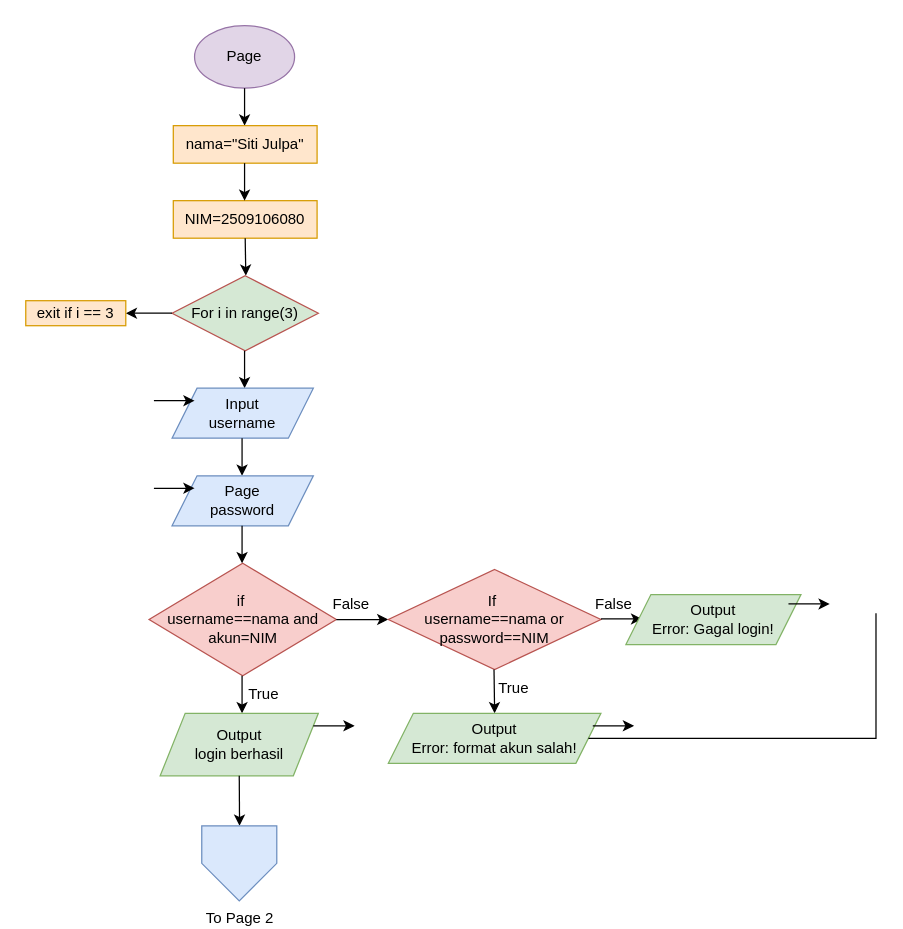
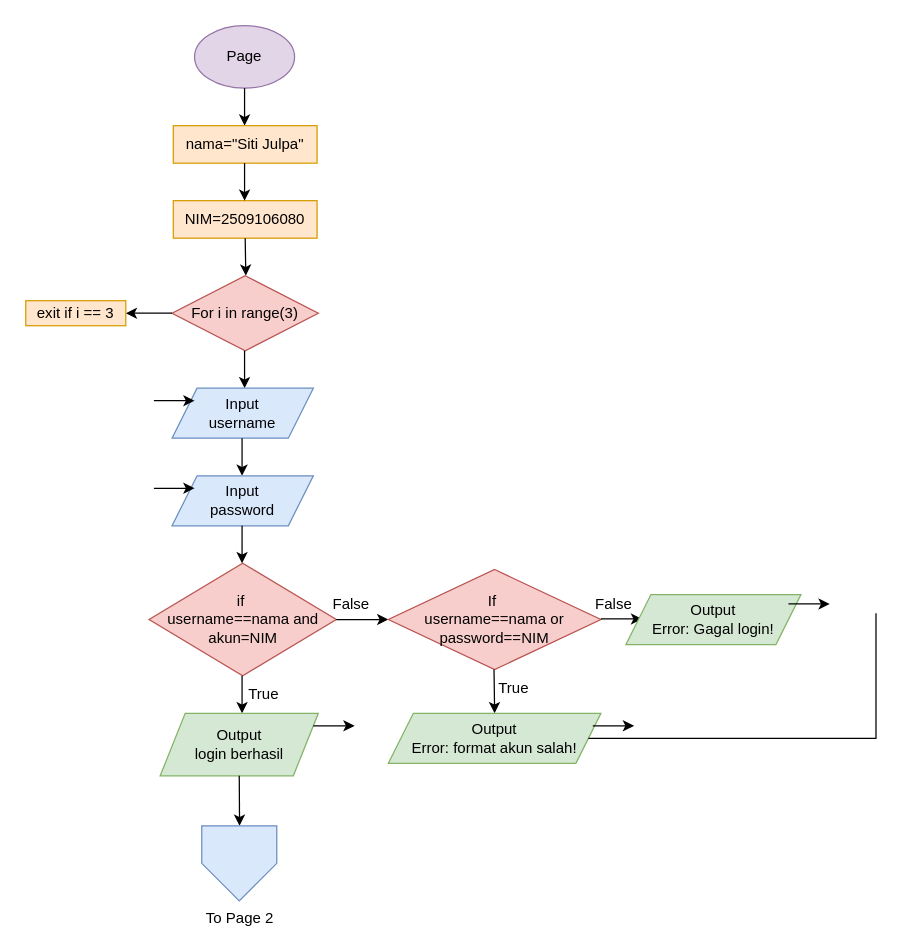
  <mxCell id="0" />
  <mxCell id="1" parent="0" />
  <mxCell id="2" value="Page" style="ellipse;whiteSpace=wrap;html=1;fillColor=#e1d5e7;strokeColor=#9673a6;" parent="1" vertex="1"><mxGeometry x="155" y="20" width="80" height="50" as="geometry" /></mxCell>
  <mxCell id="3" value="" style="endArrow=classic;html=1;rounded=0;exitX=0.5;exitY=1;exitDx=0;exitDy=0;" parent="1" source="2" edge="1"><mxGeometry width="50" height="50" relative="1" as="geometry"><mxPoint x="190" y="240" as="sourcePoint" /><mxPoint x="195" y="100" as="targetPoint" /></mxGeometry></mxCell>
  <mxCell id="4" value="nama=&quot;Siti Julpa&quot;" style="rounded=0;whiteSpace=wrap;html=1;fillColor=#ffe6cc;strokeColor=#d79b00;" parent="1" vertex="1"><mxGeometry x="138" y="100" width="115" height="30" as="geometry" /></mxCell>
  <mxCell id="5" value="NIM=2509106080" style="rounded=0;whiteSpace=wrap;html=1;fillColor=#ffe6cc;strokeColor=#d79b00;" parent="1" vertex="1"><mxGeometry x="138" y="160" width="115" height="30" as="geometry" /></mxCell>
  <mxCell id="6" value="" style="endArrow=classic;html=1;rounded=0;exitX=0.5;exitY=1;exitDx=0;exitDy=0;" parent="1" edge="1"><mxGeometry width="50" height="50" relative="1" as="geometry"><mxPoint x="195" y="130" as="sourcePoint" /><mxPoint x="195" y="160" as="targetPoint" /></mxGeometry></mxCell>
  <mxCell id="7" value="" style="endArrow=classic;html=1;rounded=0;exitX=0.5;exitY=1;exitDx=0;exitDy=0;" parent="1" source="5" edge="1"><mxGeometry width="50" height="50" relative="1" as="geometry"><mxPoint x="240" y="220" as="sourcePoint" /><mxPoint x="196" y="220" as="targetPoint" /></mxGeometry></mxCell>
- <mxCell id="8" value="For i in range(3)" style="rhombus;whiteSpace=wrap;html=1;fillColor=#d5e8d4;strokeColor=#b85450;" parent="1" vertex="1"><mxGeometry x="137" y="220" width="117" height="60" as="geometry" /></mxCell>
+ <mxCell id="8" value="For i in range(3)" style="rhombus;whiteSpace=wrap;html=1;fillColor=#f8cecc;strokeColor=#b85450;" parent="1" vertex="1"><mxGeometry x="137" y="220" width="117" height="60" as="geometry" /></mxCell>
  <mxCell id="9" value="" style="endArrow=classic;html=1;rounded=0;exitX=0.5;exitY=1;exitDx=0;exitDy=0;" parent="1" edge="1"><mxGeometry width="50" height="50" relative="1" as="geometry"><mxPoint x="195" y="280" as="sourcePoint" /><mxPoint x="195" y="310" as="targetPoint" /></mxGeometry></mxCell>
  <mxCell id="10" value="Input&lt;div&gt;username&lt;/div&gt;" style="shape=parallelogram;perimeter=parallelogramPerimeter;whiteSpace=wrap;html=1;fixedSize=1;fillColor=#dae8fc;strokeColor=#6c8ebf;" parent="1" vertex="1"><mxGeometry x="137" y="310" width="113" height="40" as="geometry" /></mxCell>
  <mxCell id="11" value="" style="endArrow=classic;html=1;rounded=0;exitX=0.5;exitY=1;exitDx=0;exitDy=0;" parent="1" edge="1"><mxGeometry width="50" height="50" relative="1" as="geometry"><mxPoint x="193" y="350" as="sourcePoint" /><mxPoint x="193" y="380" as="targetPoint" /></mxGeometry></mxCell>
- <mxCell id="12" value="Page&lt;div&gt;password&lt;/div&gt;" style="shape=parallelogram;perimeter=parallelogramPerimeter;whiteSpace=wrap;html=1;fixedSize=1;fillColor=#dae8fc;strokeColor=#6c8ebf;" parent="1" vertex="1"><mxGeometry x="137" y="380" width="113" height="40" as="geometry" /></mxCell>
+ <mxCell id="12" value="Input&lt;div&gt;password&lt;/div&gt;" style="shape=parallelogram;perimeter=parallelogramPerimeter;whiteSpace=wrap;html=1;fixedSize=1;fillColor=#dae8fc;strokeColor=#6c8ebf;" parent="1" vertex="1"><mxGeometry x="137" y="380" width="113" height="40" as="geometry" /></mxCell>
  <mxCell id="13" value="if&amp;nbsp;&lt;div&gt;username==nama and akun=NIM&lt;/div&gt;" style="rhombus;whiteSpace=wrap;html=1;fillColor=#f8cecc;strokeColor=#b85450;" parent="1" vertex="1"><mxGeometry x="118.63" y="450" width="149.75" height="90" as="geometry" /></mxCell>
  <mxCell id="14" value="" style="edgeStyle=none;orthogonalLoop=1;jettySize=auto;html=1;rounded=0;" parent="1" edge="1"><mxGeometry width="100" relative="1" as="geometry"><mxPoint x="122.5" y="320" as="sourcePoint" /><mxPoint x="155" y="320" as="targetPoint" /><Array as="points" /></mxGeometry></mxCell>
  <mxCell id="15" value="" style="edgeStyle=none;orthogonalLoop=1;jettySize=auto;html=1;rounded=0;" parent="1" edge="1"><mxGeometry width="100" relative="1" as="geometry"><mxPoint x="122.5" y="390" as="sourcePoint" /><mxPoint x="155" y="390" as="targetPoint" /><Array as="points" /></mxGeometry></mxCell>
  <mxCell id="16" value="" style="endArrow=classic;html=1;rounded=0;exitX=0.5;exitY=1;exitDx=0;exitDy=0;" parent="1" edge="1"><mxGeometry width="50" height="50" relative="1" as="geometry"><mxPoint x="193" y="420" as="sourcePoint" /><mxPoint x="193" y="450" as="targetPoint" /></mxGeometry></mxCell>
  <mxCell id="17" value="" style="endArrow=classic;html=1;rounded=0;exitX=0.5;exitY=1;exitDx=0;exitDy=0;" parent="1" edge="1"><mxGeometry width="50" height="50" relative="1" as="geometry"><mxPoint x="193" y="540" as="sourcePoint" /><mxPoint x="193" y="570" as="targetPoint" /></mxGeometry></mxCell>
  <mxCell id="18" value="Output&lt;div&gt;login berhasil&lt;/div&gt;" style="shape=parallelogram;perimeter=parallelogramPerimeter;whiteSpace=wrap;html=1;fixedSize=1;fillColor=#d5e8d4;strokeColor=#82b366;" parent="1" vertex="1"><mxGeometry x="127.51" y="570" width="126.49" height="50" as="geometry" /></mxCell>
  <mxCell id="19" value="" style="edgeStyle=none;orthogonalLoop=1;jettySize=auto;html=1;rounded=0;" parent="1" edge="1"><mxGeometry width="100" relative="1" as="geometry"><mxPoint x="250" y="580" as="sourcePoint" /><mxPoint x="283" y="580" as="targetPoint" /><Array as="points" /></mxGeometry></mxCell>
  <mxCell id="20" value="True" style="text;html=1;align=center;verticalAlign=middle;resizable=0;points=[];autosize=1;strokeColor=none;fillColor=none;" parent="1" vertex="1"><mxGeometry x="185" y="540" width="50" height="30" as="geometry" /></mxCell>
  <mxCell id="21" value="" style="endArrow=classic;html=1;rounded=0;exitX=1;exitY=0.5;exitDx=0;exitDy=0;" parent="1" source="13" edge="1"><mxGeometry width="50" height="50" relative="1" as="geometry"><mxPoint x="210" y="460" as="sourcePoint" /><mxPoint x="310" y="495" as="targetPoint" /></mxGeometry></mxCell>
  <mxCell id="22" value="False" style="text;html=1;align=center;verticalAlign=middle;resizable=0;points=[];autosize=1;strokeColor=none;fillColor=none;" parent="1" vertex="1"><mxGeometry x="255" y="468" width="50" height="30" as="geometry" /></mxCell>
  <mxCell id="23" value="If&amp;nbsp;&lt;div&gt;username==nama or password==NIM&lt;/div&gt;" style="rhombus;whiteSpace=wrap;html=1;fillColor=#f8cecc;strokeColor=#b85450;" parent="1" vertex="1"><mxGeometry x="310" y="455" width="170" height="80" as="geometry" /></mxCell>
  <mxCell id="24" value="" style="endArrow=classic;html=1;rounded=0;exitX=0.5;exitY=1;exitDx=0;exitDy=0;" parent="1" edge="1"><mxGeometry width="50" height="50" relative="1" as="geometry"><mxPoint x="394.5" y="535" as="sourcePoint" /><mxPoint x="395" y="570" as="targetPoint" /></mxGeometry></mxCell>
  <mxCell id="25" value="True" style="text;html=1;align=center;verticalAlign=middle;resizable=0;points=[];autosize=1;strokeColor=none;fillColor=none;" parent="1" vertex="1"><mxGeometry x="385" y="535" width="50" height="30" as="geometry" /></mxCell>
  <mxCell id="26" value="Output&lt;div&gt;Error: format akun salah!&lt;/div&gt;" style="shape=parallelogram;perimeter=parallelogramPerimeter;whiteSpace=wrap;html=1;fixedSize=1;fillColor=#d5e8d4;strokeColor=#82b366;" parent="1" vertex="1"><mxGeometry x="310" y="570" width="170" height="40" as="geometry" /></mxCell>
  <mxCell id="27" value="" style="edgeStyle=none;orthogonalLoop=1;jettySize=auto;html=1;rounded=0;" parent="1" edge="1"><mxGeometry width="100" relative="1" as="geometry"><mxPoint x="480" y="494.5" as="sourcePoint" /><mxPoint x="513" y="494.5" as="targetPoint" /><Array as="points" /></mxGeometry></mxCell>
  <mxCell id="28" value="False" style="text;html=1;align=center;verticalAlign=middle;resizable=0;points=[];autosize=1;strokeColor=none;fillColor=none;" parent="1" vertex="1"><mxGeometry x="465" y="468" width="50" height="30" as="geometry" /></mxCell>
  <mxCell id="29" value="Output&lt;div&gt;Error: Gagal login!&lt;/div&gt;" style="shape=parallelogram;perimeter=parallelogramPerimeter;whiteSpace=wrap;html=1;fixedSize=1;fillColor=#d5e8d4;strokeColor=#82b366;" parent="1" vertex="1"><mxGeometry x="500" y="475" width="140" height="40" as="geometry" /></mxCell>
  <mxCell id="30" value="" style="edgeStyle=none;orthogonalLoop=1;jettySize=auto;html=1;rounded=0;" parent="1" edge="1"><mxGeometry width="100" relative="1" as="geometry"><mxPoint x="473.5" y="580" as="sourcePoint" /><mxPoint x="506.5" y="580" as="targetPoint" /><Array as="points" /></mxGeometry></mxCell>
  <mxCell id="31" value="" style="edgeStyle=none;orthogonalLoop=1;jettySize=auto;html=1;rounded=0;" parent="1" edge="1"><mxGeometry width="100" relative="1" as="geometry"><mxPoint x="630" y="482.5" as="sourcePoint" /><mxPoint x="663" y="482.5" as="targetPoint" /><Array as="points" /></mxGeometry></mxCell>
  <mxCell id="32" value="" style="endArrow=classic;html=1;rounded=0;exitX=0.5;exitY=1;exitDx=0;exitDy=0;" parent="1" source="18" edge="1"><mxGeometry width="50" height="50" relative="1" as="geometry"><mxPoint x="490" y="350" as="sourcePoint" /><mxPoint x="191" y="660" as="targetPoint" /></mxGeometry></mxCell>
  <mxCell id="33" value="To Page 2" style="verticalLabelPosition=bottom;verticalAlign=top;html=1;shape=offPageConnector;rounded=0;size=0.5;fillColor=#dae8fc;strokeColor=#6c8ebf;" parent="1" vertex="1"><mxGeometry x="160.76" y="660" width="60" height="60" as="geometry" /></mxCell>
  <mxCell id="34" value="" style="endArrow=none;html=1;rounded=0;exitX=1;exitY=0.5;exitDx=0;exitDy=0;" parent="1" source="26" edge="1"><mxGeometry width="50" height="50" relative="1" as="geometry"><mxPoint x="520" y="430" as="sourcePoint" /><mxPoint x="700" y="490" as="targetPoint" /><Array as="points"><mxPoint x="700" y="590" /></Array></mxGeometry></mxCell>
  <mxCell id="35" value="" style="endArrow=classic;html=1;rounded=0;exitX=0;exitY=0.5;exitDx=0;exitDy=0;" edge="1" parent="1" source="8"><mxGeometry width="50" height="50" relative="1" as="geometry"><mxPoint x="270" y="420" as="sourcePoint" /><mxPoint x="100" y="250" as="targetPoint" /></mxGeometry></mxCell>
  <mxCell id="36" value="exit if i == 3" style="rounded=0;whiteSpace=wrap;html=1;fillColor=#ffe6cc;strokeColor=#d79b00;" vertex="1" parent="1"><mxGeometry x="20" y="240" width="80" height="20" as="geometry" /></mxCell>
